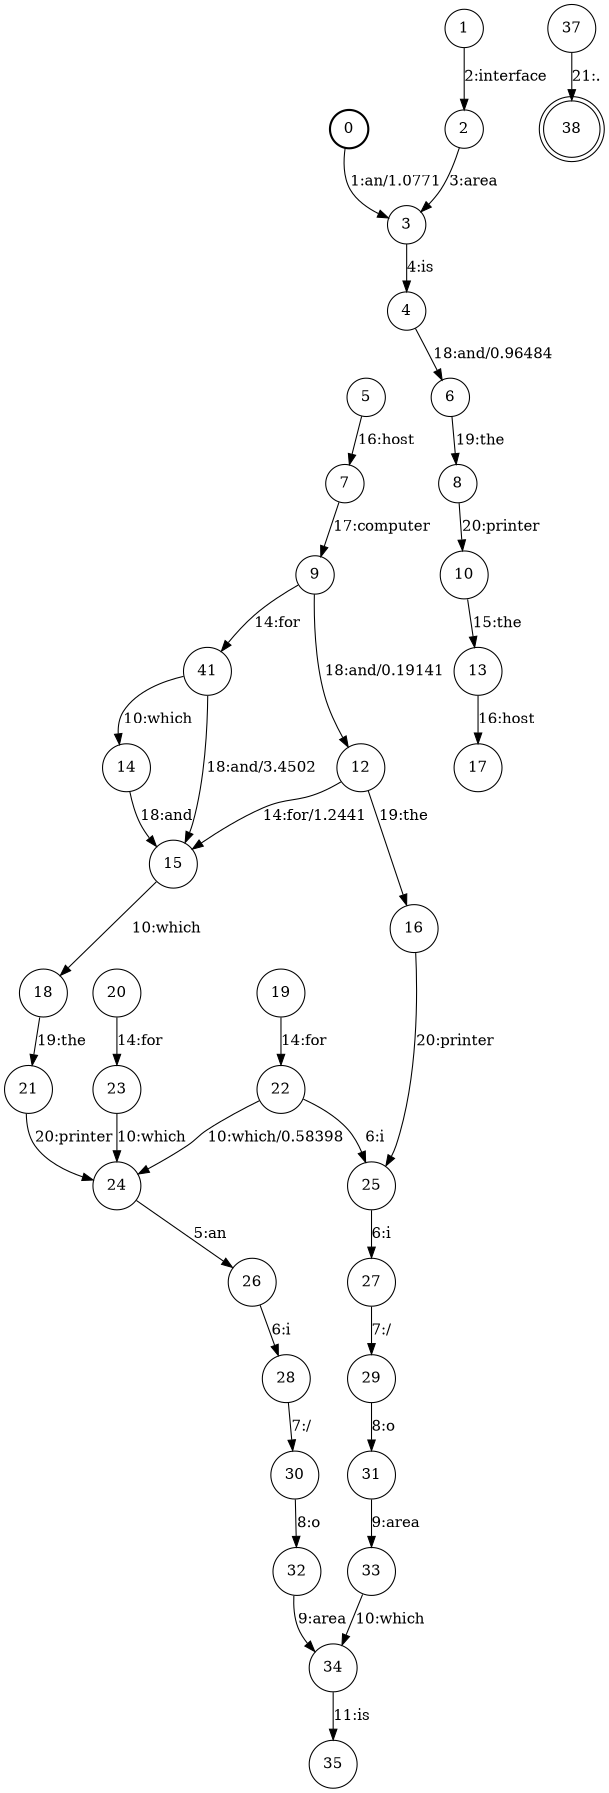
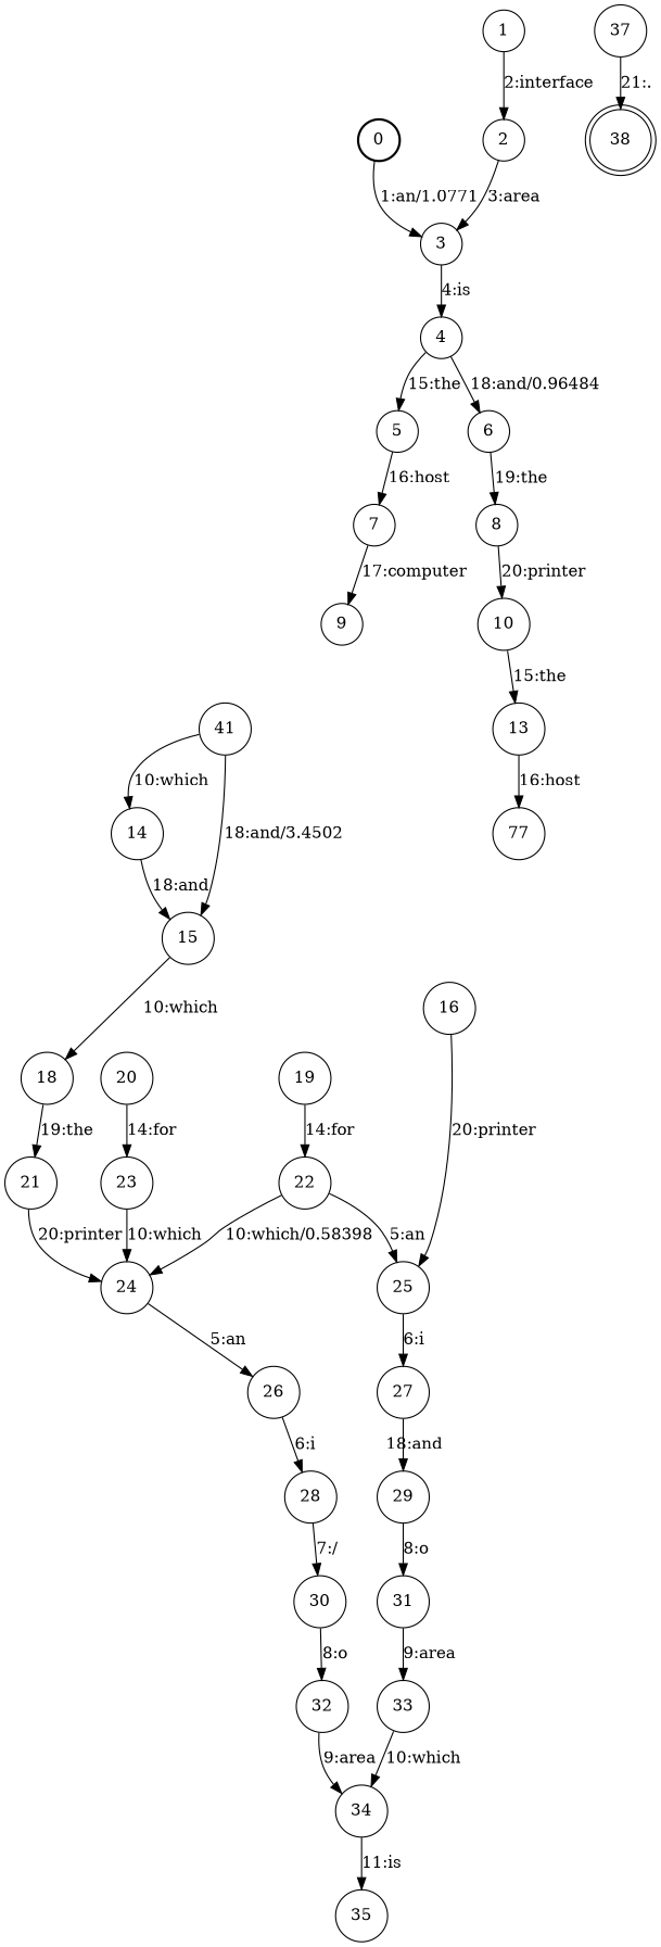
  digraph {
    nodesep=0.25
    rankdir=TB
    ranksep=0.4
    node [fontsize=14 shape=circle style=solid]
    edge [fontsize=14]
    n1 [label=0 style=bold]
    n2 [label=3]
    n3 [label=1]
    n4 [label=2]
    n5 [label=4]
    n6 [label=5]
    n7 [label=6]
    n8 [label=7]
    n9 [label=8]
    n10 [label=9]
    n11 [label=10]
    n12 [label=41]
-   n13 [label=12]
    n14 [label=13]
    n15 [label=14]
    n16 [label=15]
    n17 [label=16]
-   n18 [label=17]
+   n18 [label=77]
    n19 [label=18]
    n20 [label=25]
    n21 [label=21]
    n22 [label=19]
    n23 [label=22]
    n24 [label=20]
    n25 [label=23]
    n26 [label=24]
    n27 [label=26]
    n28 [label=27]
    n29 [label=28]
    n30 [label=29]
    n31 [label=30]
    n32 [label=31]
    n33 [label=32]
    n34 [label=33]
    n35 [label=34]
    n36 [label=35]
    n37 [label=37]
    n38 [label=38 shape=doublecircle]
    n1 -> n2 [label="1:an/1.0771"]
    n2 -> n5 [label="4:is"]
    n3 -> n4 [label="2:interface"]
    n4 -> n2 [label="3:area"]
+   n5 -> n6 [label="15:the"]
    n5 -> n7 [label="18:and/0.96484"]
    n6 -> n8 [label="16:host"]
    n7 -> n9 [label="19:the"]
    n8 -> n10 [label="17:computer"]
    n9 -> n11 [label="20:printer"]
-   n10 -> n12 [label="14:for"]
-   n10 -> n13 [label="18:and/0.19141"]
    n11 -> n14 [label="15:the"]
    n12 -> n15 [label="10:which"]
    n12 -> n16 [label="18:and/3.4502"]
-   n13 -> n16 [label="14:for/1.2441"]
-   n13 -> n17 [label="19:the"]
    n14 -> n18 [label="16:host"]
    n15 -> n16 [label="18:and"]
    n16 -> n19 [label="10:which"]
    n17 -> n20 [label="20:printer"]
    n19 -> n21 [label="19:the"]
    n20 -> n28 [label="6:i"]
    n21 -> n26 [label="20:printer"]
    n22 -> n23 [label="14:for"]
-   n23 -> n20 [label="6:i"]
+   n23 -> n20 [label="5:an"]
    n23 -> n26 [label="10:which/0.58398"]
    n24 -> n25 [label="14:for"]
    n25 -> n26 [label="10:which"]
    n26 -> n27 [label="5:an"]
    n27 -> n29 [label="6:i"]
-   n28 -> n30 [label="7:/"]
+   n28 -> n30 [label="18:and"]
    n29 -> n31 [label="7:/"]
    n30 -> n32 [label="8:o"]
    n31 -> n33 [label="8:o"]
    n32 -> n34 [label="9:area"]
    n33 -> n35 [label="9:area"]
    n34 -> n35 [label="10:which"]
    n35 -> n36 [label="11:is"]
    n37 -> n38 [label="21:."]
  }
